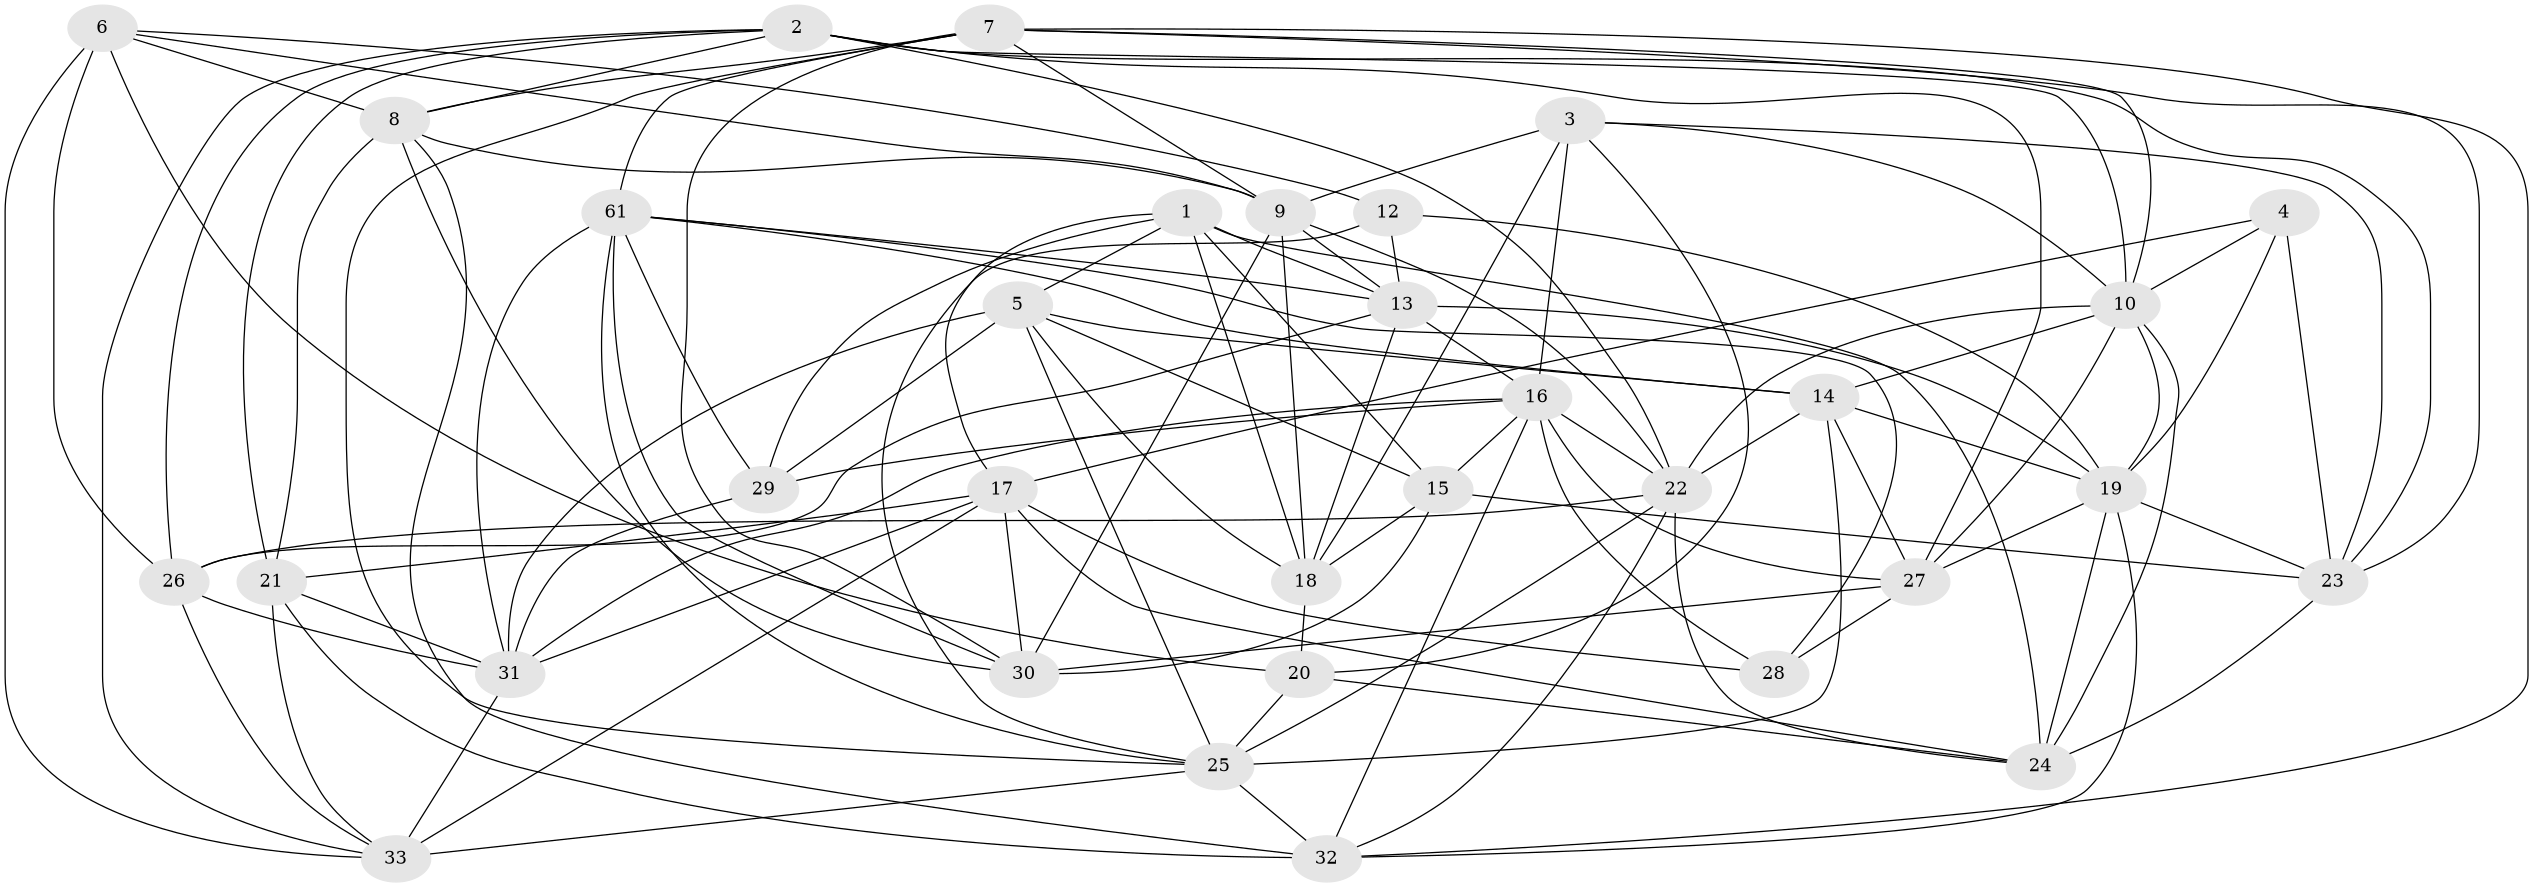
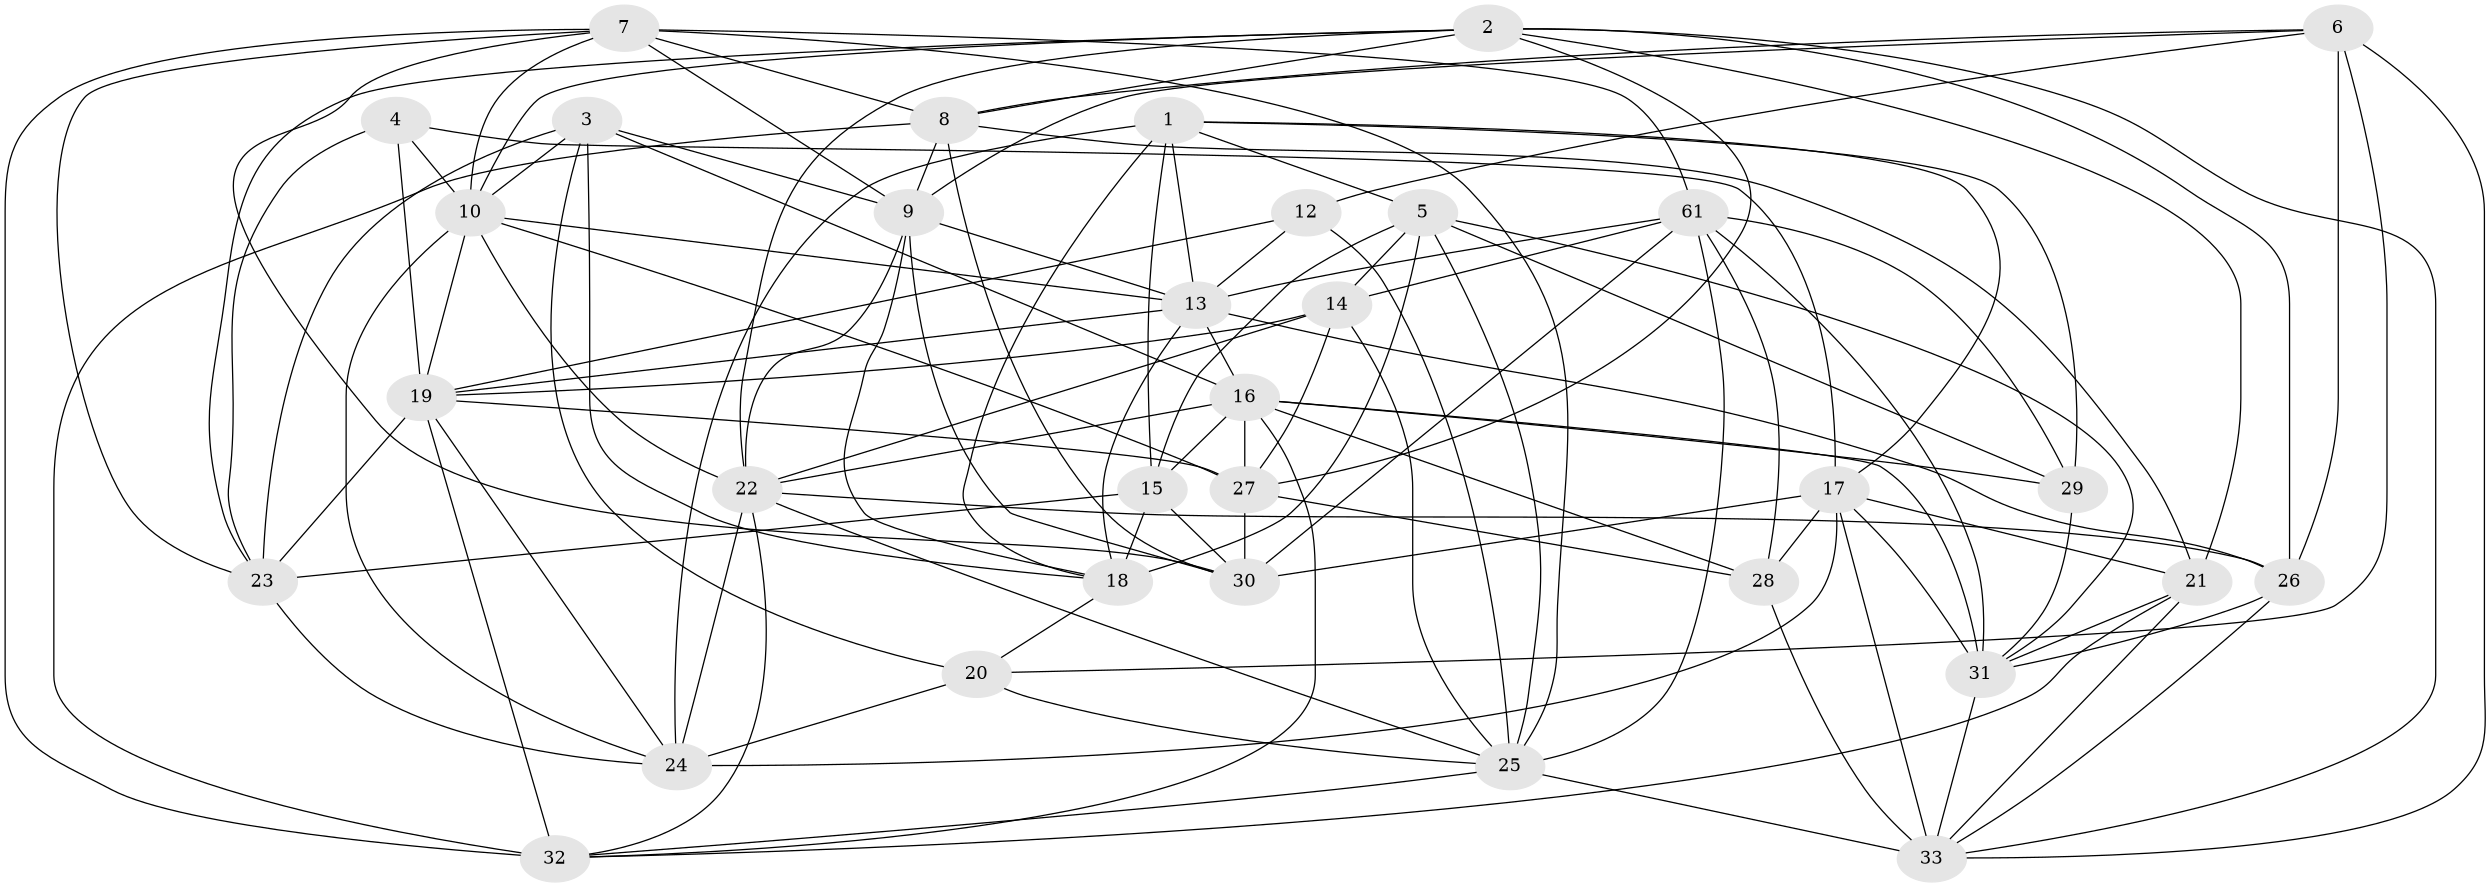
  graph {
    fontname="DejaVu Serif"
    node [color=gray90 fontname="DejaVu Serif" style=filled]
    edge [fontname="DejaVu Serif" weight=1.0]
    1
    5
    13
    15
    17
    18
    24
    29
    14
    25
    31
    26
    16
    19
    23
    30
    21
    33
    28
    20
    2
    8
    10
    22
    27
    9
    32
    3
    4
    6
    12
    7
    n33 [label=61]
    1 -- 5
    1 -- 13
    1 -- 15
    1 -- 17
    1 -- 18
    1 -- 24 [weight=2.0]
    1 -- 29
    5 -- 15
    5 -- 18
    5 -- 29
    5 -- 14 [weight=2.0]
    5 -- 25
    5 -- 31
    13 -- 18
    13 -- 26
    13 -- 16
    13 -- 19
    15 -- 18 [weight=2.0]
    15 -- 23 [weight=2.0]
    15 -- 30
    17 -- 24
    17 -- 31
    17 -- 30 [weight=2.0]
    17 -- 21
    17 -- 33 [weight=2.0]
    17 -- 28
    18 -- 20
    29 -- 31
    14 -- 25
    14 -- 19
    14 -- 22
    14 -- 27
    25 -- 33
    25 -- 32
    31 -- 33
    26 -- 31
    26 -- 33
    16 -- 15
    16 -- 29
    16 -- 31
    16 -- 28
    16 -- 22
    16 -- 27 [weight=2.0]
    16 -- 32
    19 -- 24
    19 -- 23
    19 -- 27
    19 -- 32
    23 -- 24
    21 -- 31
    21 -- 33
    21 -- 32
+   28 -- 33 [weight=2.0]
    20 -- 24
    20 -- 25
    2 -- 26
    2 -- 23
    2 -- 21
    2 -- 33
    2 -- 8
    2 -- 10
    2 -- 22
    2 -- 27
    8 -- 30
    8 -- 21
    8 -- 9
    8 -- 32 [weight=2.0]
    10 -- 24
-   10 -- 14
+   10 -- 13
    10 -- 19
    10 -- 22 [weight=2.0]
    10 -- 27
    22 -- 24
    22 -- 25
    22 -- 26
    22 -- 32
    27 -- 30
    27 -- 28
    9 -- 13
    9 -- 18
    9 -- 30
    9 -- 22
    3 -- 18
    3 -- 16 [weight=2.0]
    3 -- 23
    3 -- 20
    3 -- 10
    3 -- 9
    4 -- 17
    4 -- 19
    4 -- 23
    4 -- 10
    6 -- 26 [weight=3.0]
    6 -- 33
    6 -- 20 [weight=2.0]
    6 -- 8
    6 -- 9
    6 -- 12 [weight=2.0]
    12 -- 13
    12 -- 25
    12 -- 19 [weight=2.0]
    7 -- 25
    7 -- 23
    7 -- 30
    7 -- 8
    7 -- 10
    7 -- 9
    7 -- 32
    7 -- n33
    n33 -- 13
    n33 -- 29 [weight=2.0]
    n33 -- 14
    n33 -- 25
    n33 -- 31
    n33 -- 30 [weight=2.0]
    n33 -- 28
  }
